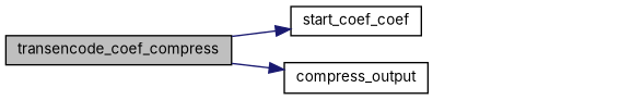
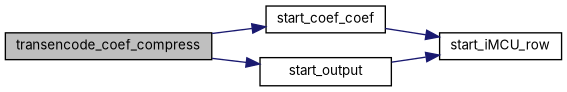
  digraph {
    fontname=Inter
    rankdir=LR
    node [color=black fontname=Inter fontsize=10 shape=record]
    edge [color=midnightblue fontname=Inter fontsize=10 labelfontname=Helvetica labelfontsize=10 style=solid]
    n1 [fillcolor=grey75 fontcolor=black height=0.2 label=transencode_coef_compress style=filled width=0.4]
    n2 [height=0.2 label=start_coef_coef width=0.4]
-   n3 [height=0.2 label=compress_output width=0.4]
+   n3 [height=0.2 label=start_output width=0.4]
+   n4 [height=0.2 label=start_iMCU_row width=0.4]
    n1 -> n2
    n1 -> n3
+   n2 -> n4
+   n3 -> n4
  }
